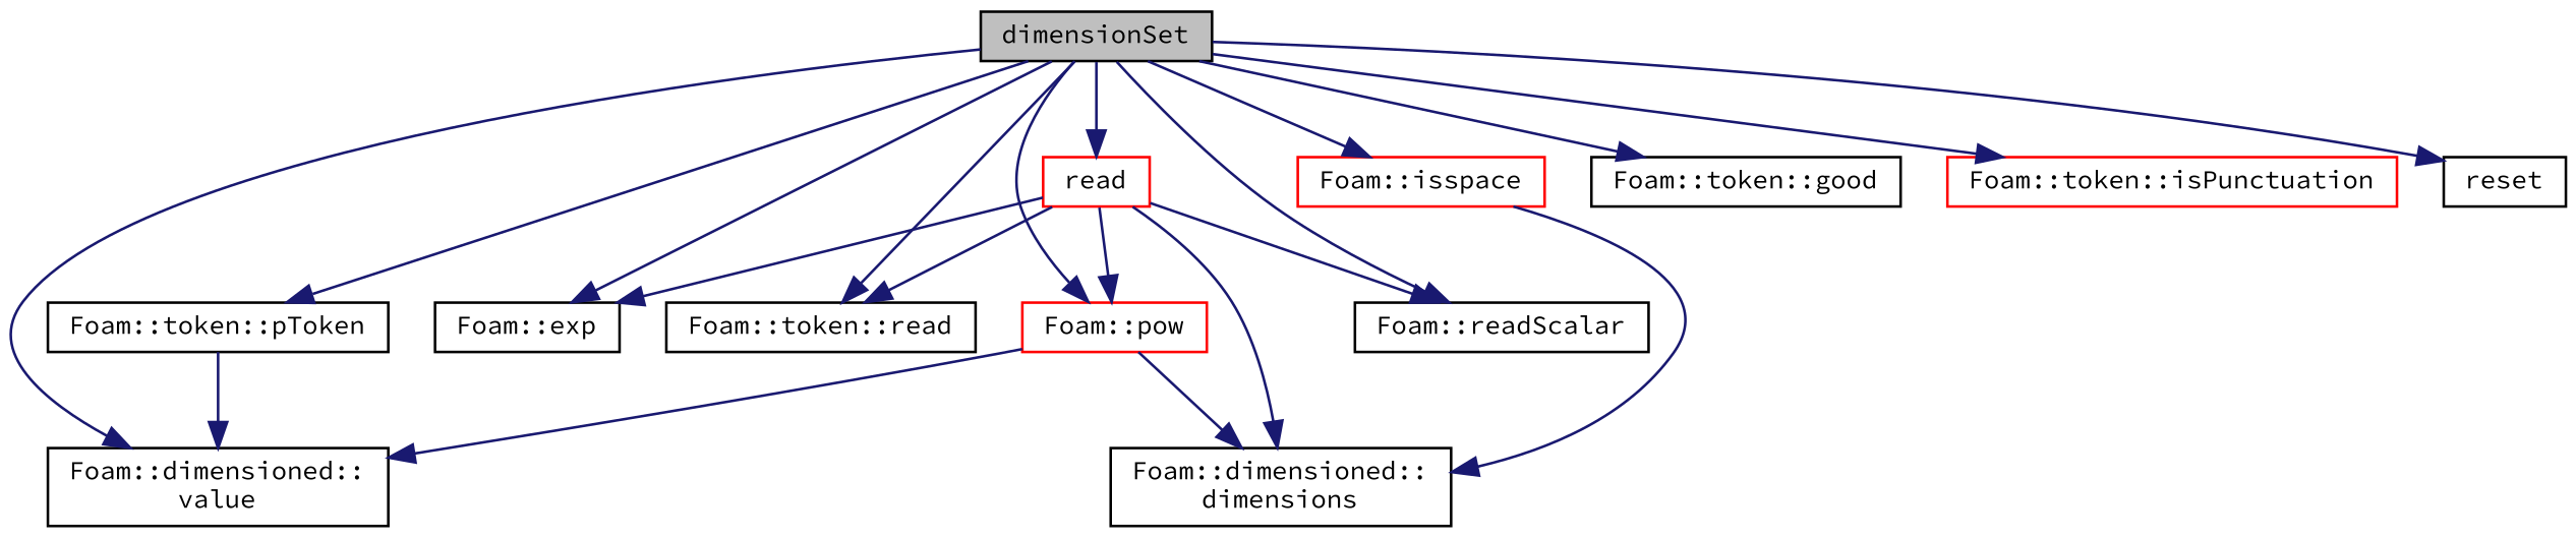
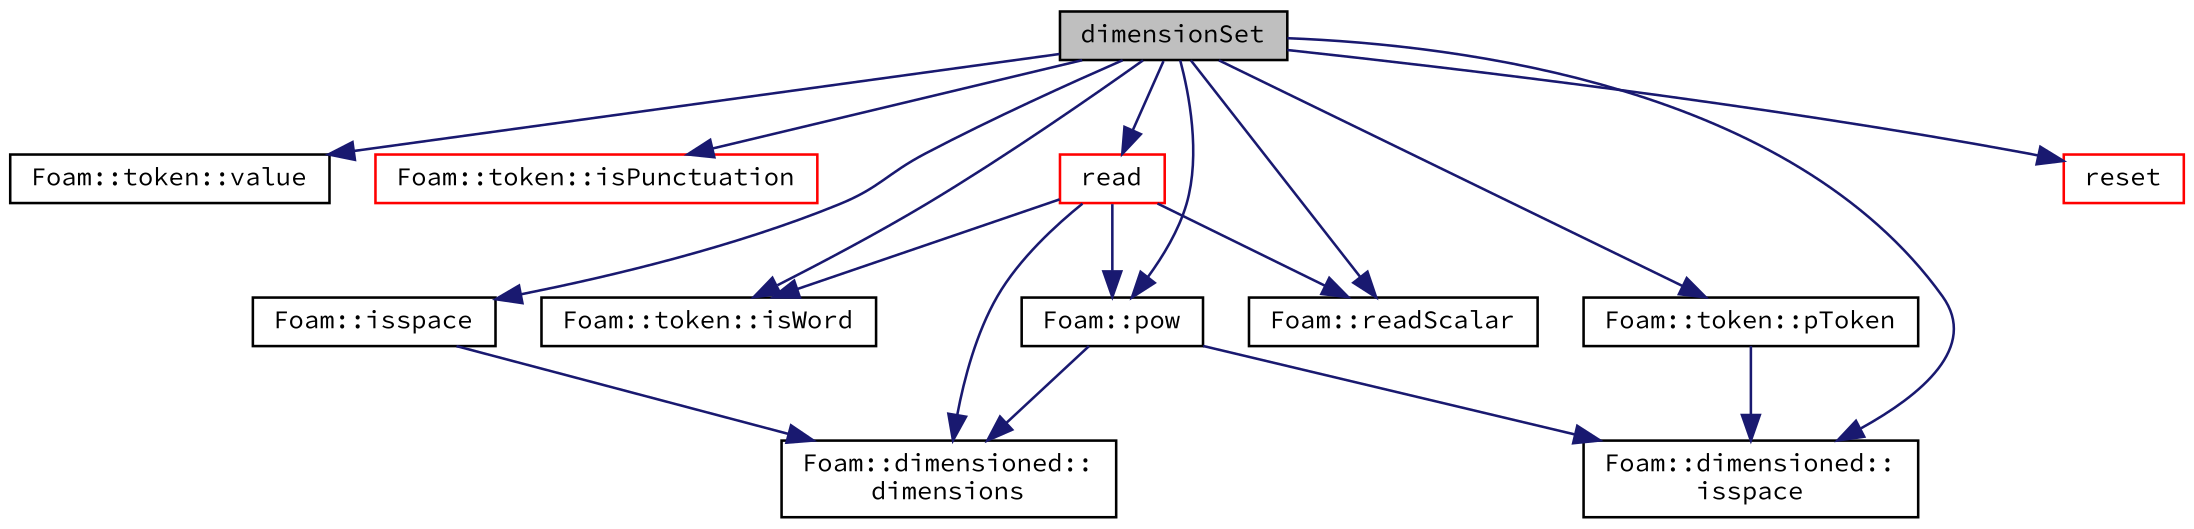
  digraph {
    fontname="Source Code Pro"
    rankdir=TB
    node [color=black fontname="Source Code Pro" fontsize=10 shape=record]
    edge [color=midnightblue fontname="Source Code Pro" fontsize=10 labelfontname=FreeSans labelfontsize=10 style=solid]
    n1 [fillcolor=grey75 fontcolor=black height=0.2 label=dimensionSet style=filled width=0.4]
-   n2 [height=0.2 label="Foam::exp" width=0.4]
-   n3 [height=0.2 label="Foam::token::good" width=0.4]
+   n3 [height=0.2 label="Foam::token::value" width=0.4]
    n4 [color=red height=0.2 label="Foam::token::isPunctuation" width=0.4]
-   n5 [color=red height=0.2 label="Foam::isspace" width=0.4]
-   n6 [height=0.2 label="Foam::token::read" width=0.4]
-   n7 [color=red height=0.2 label="Foam::pow" width=0.4]
-   n8 [height=0.2 label="Foam::dimensioned::\lvalue" width=0.4]
+   n5 [height=0.2 label="Foam::isspace" width=0.4]
+   n6 [height=0.2 label="Foam::token::isWord" width=0.4]
+   n7 [height=0.2 label="Foam::pow" width=0.4]
+   n8 [height=0.2 label="Foam::dimensioned::\lisspace" width=0.4]
    n9 [height=0.2 label="Foam::token::pToken" width=0.4]
    n10 [color=red height=0.2 label=read width=0.4]
    n11 [height=0.2 label="Foam::readScalar" width=0.4]
-   n12 [height=0.2 label=reset width=0.4]
+   n12 [color=red height=0.2 label=reset width=0.4]
    n13 [height=0.2 label="Foam::dimensioned::\ldimensions" width=0.4]
-   n1 -> n2
    n1 -> n3
    n1 -> n4
    n1 -> n5
    n1 -> n6
    n1 -> n7
    n1 -> n8
    n1 -> n9
    n1 -> n10
    n1 -> n11
    n1 -> n12
    n5 -> n13
    n7 -> n8
    n7 -> n13
    n9 -> n8
-   n10 -> n2
    n10 -> n6
    n10 -> n7
    n10 -> n11
    n10 -> n13
  }
